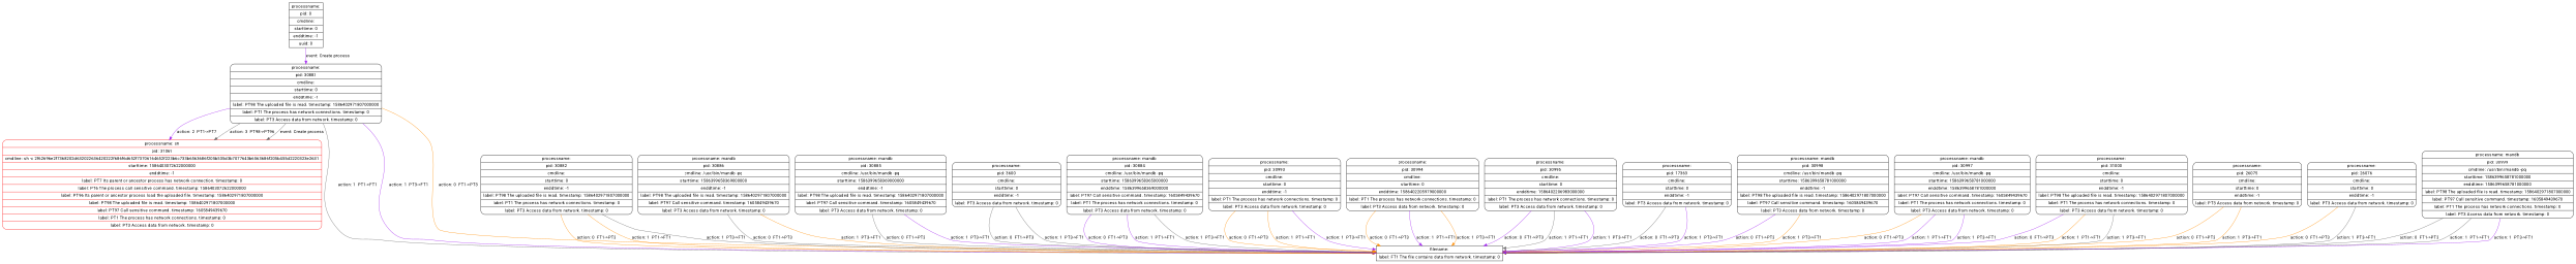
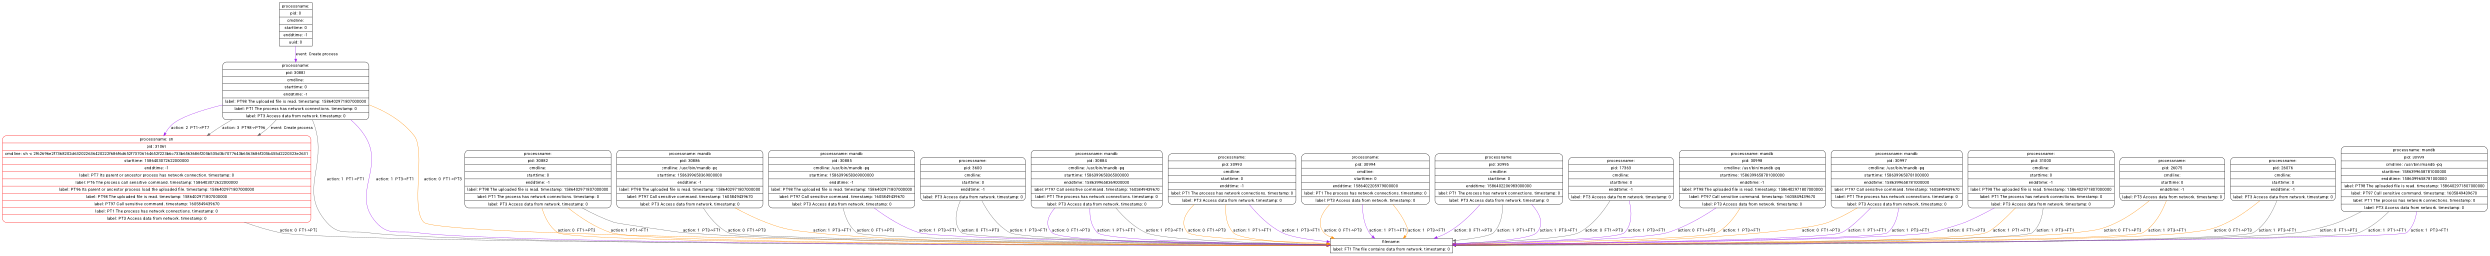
  digraph {
    fontname=Roboto
    node [fontname=Roboto shape=Mrecord]
    edge [color=gray40 fontname=Roboto]
    n1 [color=red label="{<head>processname: sh | pid: 31069 | cmdline: sh -c 2f62696e2f7368202d632022636420222f686f6d652f73706164652f223b6c733b6563686f205b535d3b7077643b6563686f205b455d2220323e2631 | starttime: 1586403072622000000 | enddtime: -1 | label: PT7 Its parent or ancestor process has network connection. timestamp: 0 | label: PT6 The process call sensitive command. timestamp: 1586403072622000000 | label: PT96 Its parent or ancestor process load the uploaded file. timestamp: 1586402971807000000 | label: PT98 The uploaded file is read. timestamp: 1586402971807000000 | label: PT97 Call sensitive command. timestamp: 1605849439670 | label: PT1 The process has network connections. timestamp: 0 | label: PT3 Access data from network. timestamp: 0}"]
    n2 [label="{<head>filename:  | label: FT1 The file contains data from network. timestamp: 0}" shape=record]
    n3 [label="{<head>processname:  | pid: 30883 | cmdline:  | starttime: 0 | enddtime: -1 | label: PT98 The uploaded file is read. timestamp: 1586402971807000000 | label: PT1 The process has network connections. timestamp: 0 | label: PT3 Access data from network. timestamp: 0}"]
    n4 [label="{<head>processname:  | pid: 30882 | cmdline:  | starttime: 0 | enddtime: -1 | label: PT98 The uploaded file is read. timestamp: 1586402971807000000 | label: PT1 The process has network connections. timestamp: 0 | label: PT3 Access data from network. timestamp: 0}"]
    n5 [label="{<head>processname: mandb | pid: 30886 | cmdline: /usr/bin/mandb -pq | starttime: 1586399658369000000 | enddtime: -1 | label: PT98 The uploaded file is read. timestamp: 1586402971807000000 | label: PT97 Call sensitive command. timestamp: 1605849439670 | label: PT3 Access data from network. timestamp: 0}"]
    n6 [label="{<head>processname: mandb | pid: 30885 | cmdline: /usr/bin/mandb -pq | starttime: 1586399658369000000 | enddtime: -1 | label: PT98 The uploaded file is read. timestamp: 1586402971807000000 | label: PT97 Call sensitive command. timestamp: 1605849439670 | label: PT3 Access data from network. timestamp: 0}"]
    n7 [label="{<head>processname:  | pid: 3600 | cmdline:  | starttime: 0 | enddtime: -1 | label: PT3 Access data from network. timestamp: 0}"]
    n8 [label="{<head>processname: mandb | pid: 30884 | cmdline: /usr/bin/mandb -pq | starttime: 1586399658365000000 | enddtime: 1586399658369000000 | label: PT97 Call sensitive command. timestamp: 1605849439670 | label: PT1 The process has network connections. timestamp: 0 | label: PT3 Access data from network. timestamp: 0}"]
    n9 [label="{<head>processname:  | pid: 30993 | cmdline:  | starttime: 0 | enddtime: -1 | label: PT1 The process has network connections. timestamp: 0 | label: PT3 Access data from network. timestamp: 0}"]
    n10 [label="{<head>processname:  | pid: 30994 | cmdline:  | starttime: 0 | enddtime: 1586402205979000000 | label: PT1 The process has network connections. timestamp: 0 | label: PT3 Access data from network. timestamp: 0}"]
    n11 [label="{<head>processname:  | pid: 30995 | cmdline:  | starttime: 0 | enddtime: 1586402206983000000 | label: PT1 The process has network connections. timestamp: 0 | label: PT3 Access data from network. timestamp: 0}"]
    n12 [label="{<head>processname:  | pid: 17363 | cmdline:  | starttime: 0 | enddtime: -1 | label: PT3 Access data from network. timestamp: 0}"]
    n13 [label="{<head>processname: mandb | pid: 30998 | cmdline: /usr/bin/mandb -pq | starttime: 1586399658781000000 | enddtime: -1 | label: PT98 The uploaded file is read. timestamp: 1586402971807000000 | label: PT97 Call sensitive command. timestamp: 1605849439670 | label: PT3 Access data from network. timestamp: 0}"]
    n14 [label="{<head>processname: mandb | pid: 30997 | cmdline: /usr/bin/mandb -pq | starttime: 1586399658781000000 | enddtime: 1586399658781000000 | label: PT97 Call sensitive command. timestamp: 1605849439670 | label: PT1 The process has network connections. timestamp: 0 | label: PT3 Access data from network. timestamp: 0}"]
    n15 [label="{<head>processname:  | pid: 31000 | cmdline:  | starttime: 0 | enddtime: -1 | label: PT98 The uploaded file is read. timestamp: 1586402971807000000 | label: PT1 The process has network connections. timestamp: 0 | label: PT3 Access data from network. timestamp: 0}"]
    n16 [label="{<head>processname:  | pid: 26075 | cmdline:  | starttime: 0 | enddtime: -1 | label: PT3 Access data from network. timestamp: 0}"]
    n17 [label="{<head>processname:  | pid: 26076 | cmdline:  | starttime: 0 | enddtime: -1 | label: PT3 Access data from network. timestamp: 0}"]
    n18 [label="{<head>processname: mandb | pid: 30999 | cmdline: /usr/bin/mandb -pq | starttime: 1586399658781000000 | enddtime: 1586399658781000000 | label: PT98 The uploaded file is read. timestamp: 1586402971807000000 | label: PT97 Call sensitive command. timestamp: 1605849439670 | label: PT1 The process has network connections. timestamp: 0 | label: PT3 Access data from network. timestamp: 0}"]
    n19 [label="{<head>processname:  | pid: 0 | cmdline:  | starttime: 0 | enddtime: -1 | uuid: 0}" shape=record]
+   n1 -> n2 [label="action: 0  FT1->PT3"]
    n3 -> n1 [color=purple label="action: 2  PT1->PT7"]
    n3 -> n1 [label="action: 3  PT98->PT96"]
    n3 -> n1 [label="event: Create process"]
    n3 -> n2 [label="action: 1  PT1->FT1"]
    n3 -> n2 [color=purple label="action: 1  PT3->FT1"]
    n3 -> n2 [color=darkorange label="action: 0  FT1->PT3"]
    n4 -> n2 [color=darkorange label="action: 0  FT1->PT3"]
    n4 -> n2 [color=darkorange label="action: 1  PT1->FT1"]
    n4 -> n2 [label="action: 1  PT3->FT1"]
    n5 -> n2 [label="action: 0  FT1->PT3"]
    n5 -> n2 [color=darkorange label="action: 1  PT3->FT1"]
    n6 -> n2 [label="action: 0  FT1->PT3"]
    n6 -> n2 [color=purple label="action: 1  PT3->FT1"]
    n7 -> n2 [label="action: 0  FT1->PT3"]
    n7 -> n2 [label="action: 1  PT3->FT1"]
    n8 -> n2 [color=purple label="action: 0  FT1->PT3"]
    n8 -> n2 [color=purple label="action: 1  PT1->FT1"]
    n8 -> n2 [label="action: 1  PT3->FT1"]
    n9 -> n2 [color=darkorange label="action: 0  FT1->PT3"]
    n9 -> n2 [color=darkorange label="action: 1  PT1->FT1"]
    n9 -> n2 [color=purple label="action: 1  PT3->FT1"]
    n10 -> n2 [color=darkorange label="action: 0  FT1->PT3"]
    n10 -> n2 [color=purple label="action: 1  PT1->FT1"]
    n10 -> n2 [color=darkorange label="action: 1  PT3->FT1"]
    n11 -> n2 [color=purple label="action: 0  FT1->PT3"]
    n11 -> n2 [label="action: 1  PT1->FT1"]
    n11 -> n2 [color=purple label="action: 1  PT3->FT1"]
    n12 -> n2 [label="action: 0  FT1->PT3"]
    n12 -> n2 [color=purple label="action: 1  PT3->FT1"]
    n13 -> n2 [color=purple label="action: 0  FT1->PT3"]
    n13 -> n2 [color=darkorange label="action: 1  PT3->FT1"]
    n14 -> n2 [color=darkorange label="action: 0  FT1->PT3"]
    n14 -> n2 [color=purple label="action: 1  PT1->FT1"]
    n14 -> n2 [color=purple label="action: 1  PT3->FT1"]
    n15 -> n2 [color=purple label="action: 0  FT1->PT3"]
    n15 -> n2 [color=darkorange label="action: 1  PT1->FT1"]
    n15 -> n2 [label="action: 1  PT3->FT1"]
    n16 -> n2 [color=darkorange label="action: 0  FT1->PT3"]
    n16 -> n2 [color=darkorange label="action: 1  PT3->FT1"]
    n17 -> n2 [color=darkorange label="action: 0  FT1->PT3"]
    n17 -> n2 [label="action: 1  PT3->FT1"]
    n18 -> n2 [label="action: 0  FT1->PT3"]
    n18 -> n2 [label="action: 1  PT1->FT1"]
    n18 -> n2 [color=purple label="action: 1  PT3->FT1"]
    n19 -> n3 [color=purple label="event: Create process"]
  }
